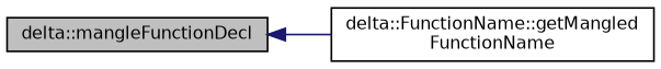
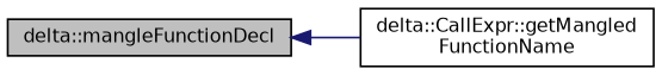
  digraph {
    rankdir=LR
    node [color=black fontname=Helvetica fontsize=10 shape=record style=filled]
    n1 [fillcolor=grey75 fontcolor=black height=0.2 label="delta::mangleFunctionDecl" width=0.4]
-   n2 [fillcolor=white height=0.2 label="delta::FunctionName::getMangled\lFunctionName" width=0.4]
+   n2 [fillcolor=white height=0.2 label="delta::CallExpr::getMangled\lFunctionName" width=0.4]
    n1 -> n2 [color=midnightblue dir=back fontname=Helvetica fontsize=10 labelfontname=Helvetica labelfontsize=10 style=solid]
  }
